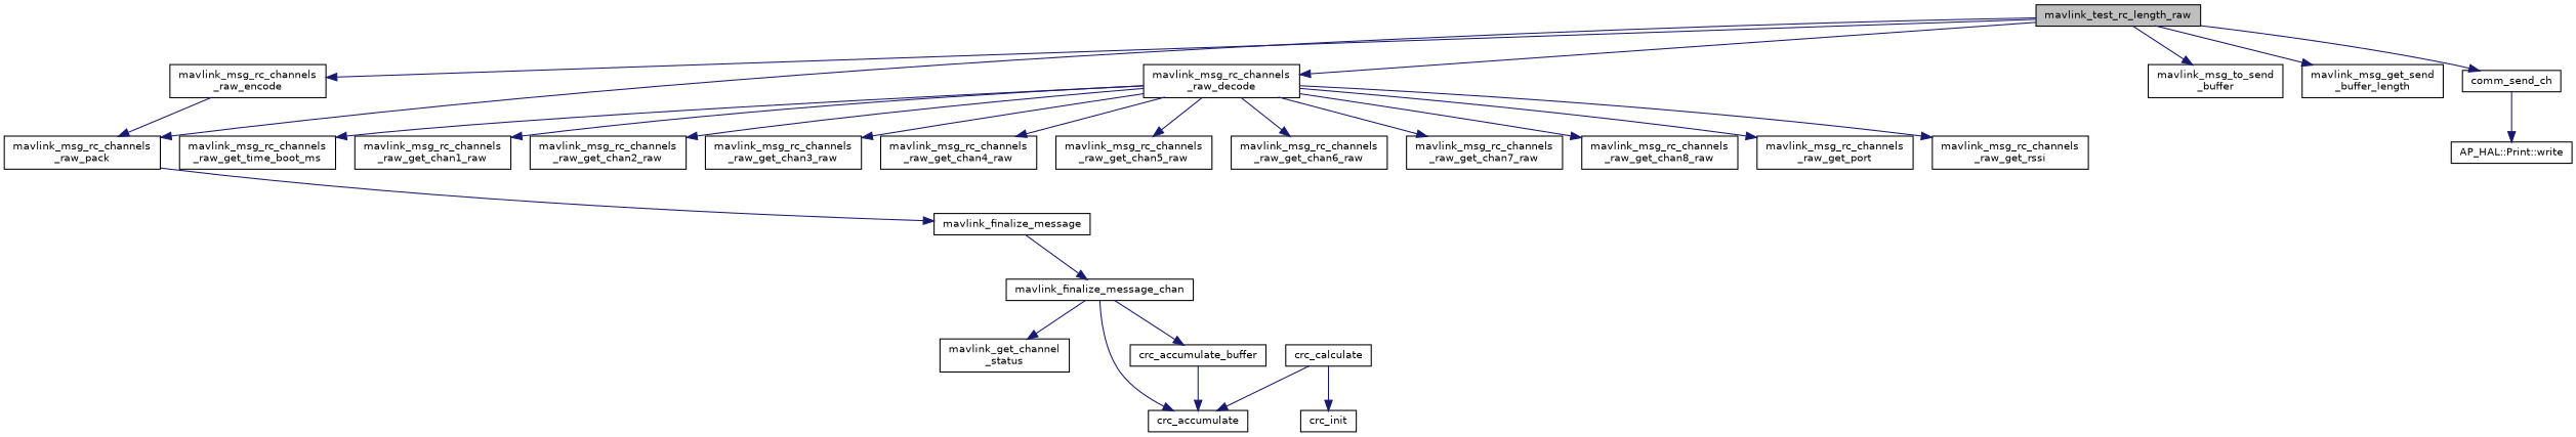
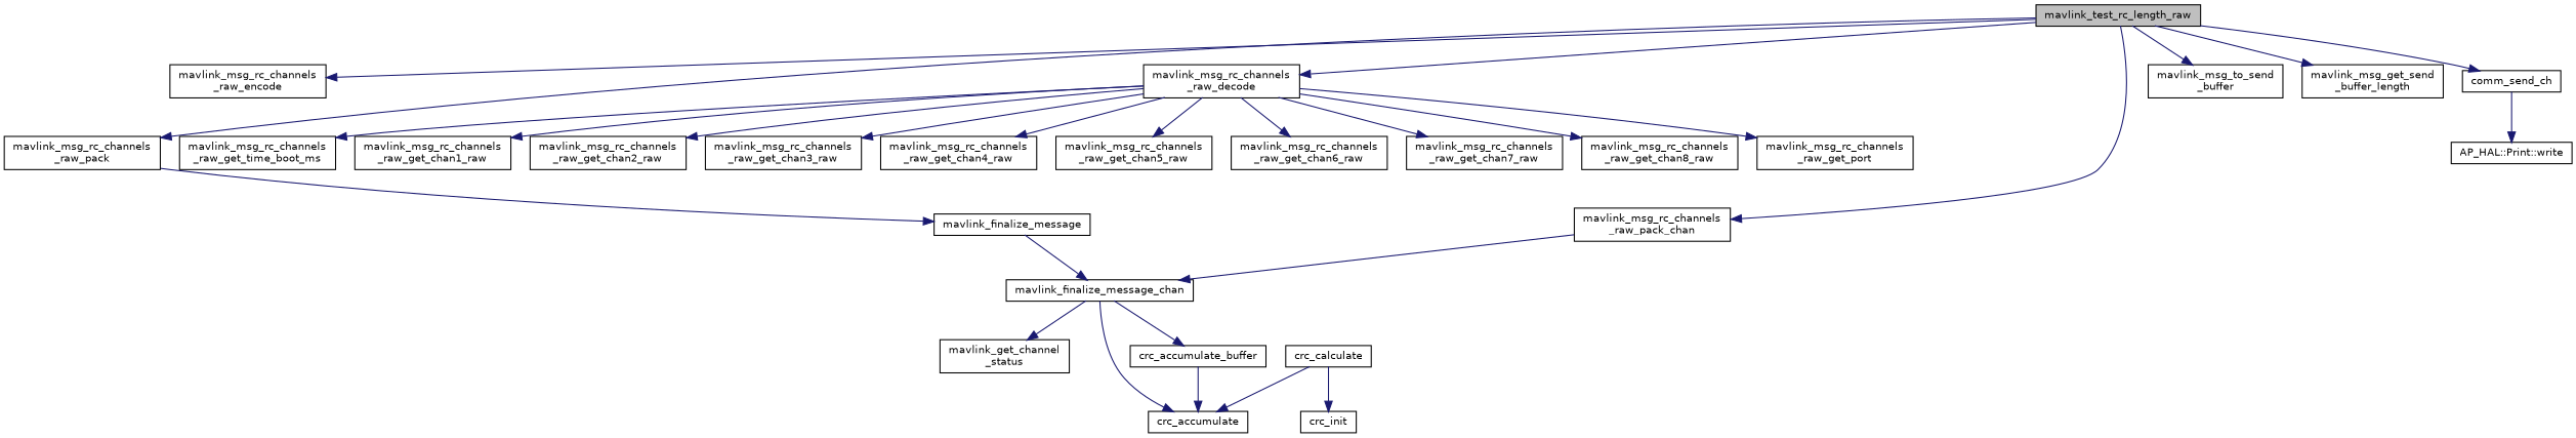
  digraph {
    rankdir=TB
    node [color=black fillcolor=white fontname=Helvetica fontsize=10 shape=record style=filled]
    edge [color=midnightblue fontname=Helvetica fontsize=10 labelfontname=Helvetica labelfontsize=10 style=solid]
    n1 [fillcolor=grey75 fontcolor=black height=0.2 label=mavlink_test_rc_length_raw width=0.4]
    n2 [height=0.2 label="mavlink_msg_rc_channels\l_raw_encode" width=0.4]
    n3 [height=0.2 label="mavlink_msg_rc_channels\l_raw_pack" width=0.4]
    n4 [height=0.2 label="mavlink_msg_rc_channels\l_raw_decode" width=0.4]
+   n5 [height=0.2 label="mavlink_msg_rc_channels\l_raw_pack_chan" width=0.4]
    n6 [height=0.2 label="mavlink_msg_to_send\l_buffer" width=0.4]
    n7 [height=0.2 label="mavlink_msg_get_send\l_buffer_length" width=0.4]
    n8 [height=0.2 label=comm_send_ch width=0.4]
    n9 [height=0.2 label=mavlink_finalize_message width=0.4]
    n10 [height=0.2 label="mavlink_msg_rc_channels\l_raw_get_time_boot_ms" width=0.4]
    n11 [height=0.2 label="mavlink_msg_rc_channels\l_raw_get_chan1_raw" width=0.4]
    n12 [height=0.2 label="mavlink_msg_rc_channels\l_raw_get_chan2_raw" width=0.4]
    n13 [height=0.2 label="mavlink_msg_rc_channels\l_raw_get_chan3_raw" width=0.4]
    n14 [height=0.2 label="mavlink_msg_rc_channels\l_raw_get_chan4_raw" width=0.4]
    n15 [height=0.2 label="mavlink_msg_rc_channels\l_raw_get_chan5_raw" width=0.4]
    n16 [height=0.2 label="mavlink_msg_rc_channels\l_raw_get_chan6_raw" width=0.4]
    n17 [height=0.2 label="mavlink_msg_rc_channels\l_raw_get_chan7_raw" width=0.4]
    n18 [height=0.2 label="mavlink_msg_rc_channels\l_raw_get_chan8_raw" width=0.4]
    n19 [height=0.2 label="mavlink_msg_rc_channels\l_raw_get_port" width=0.4]
-   n20 [height=0.2 label="mavlink_msg_rc_channels\l_raw_get_rssi" width=0.4]
    n21 [height=0.2 label=mavlink_finalize_message_chan width=0.4]
    n22 [height=0.2 label="AP_HAL::Print::write" width=0.4]
    n23 [height=0.2 label="mavlink_get_channel\l_status" width=0.4]
    n24 [height=0.2 label=crc_accumulate width=0.4]
    n25 [height=0.2 label=crc_accumulate_buffer width=0.4]
    n26 [height=0.2 label=crc_calculate width=0.4]
    n27 [height=0.2 label=crc_init width=0.4]
    n1 -> n2
    n1 -> n3
    n1 -> n4
+   n1 -> n5
    n1 -> n6
    n1 -> n7
    n1 -> n8
-   n2 -> n3
    n3 -> n9
    n4 -> n10
    n4 -> n11
    n4 -> n12
    n4 -> n13
    n4 -> n14
    n4 -> n15
    n4 -> n16
    n4 -> n17
    n4 -> n18
    n4 -> n19
-   n4 -> n20
+   n5 -> n21
    n8 -> n22
    n9 -> n21
    n21 -> n23
    n21 -> n24
    n21 -> n25
    n25 -> n24
    n26 -> n24
    n26 -> n27
  }
